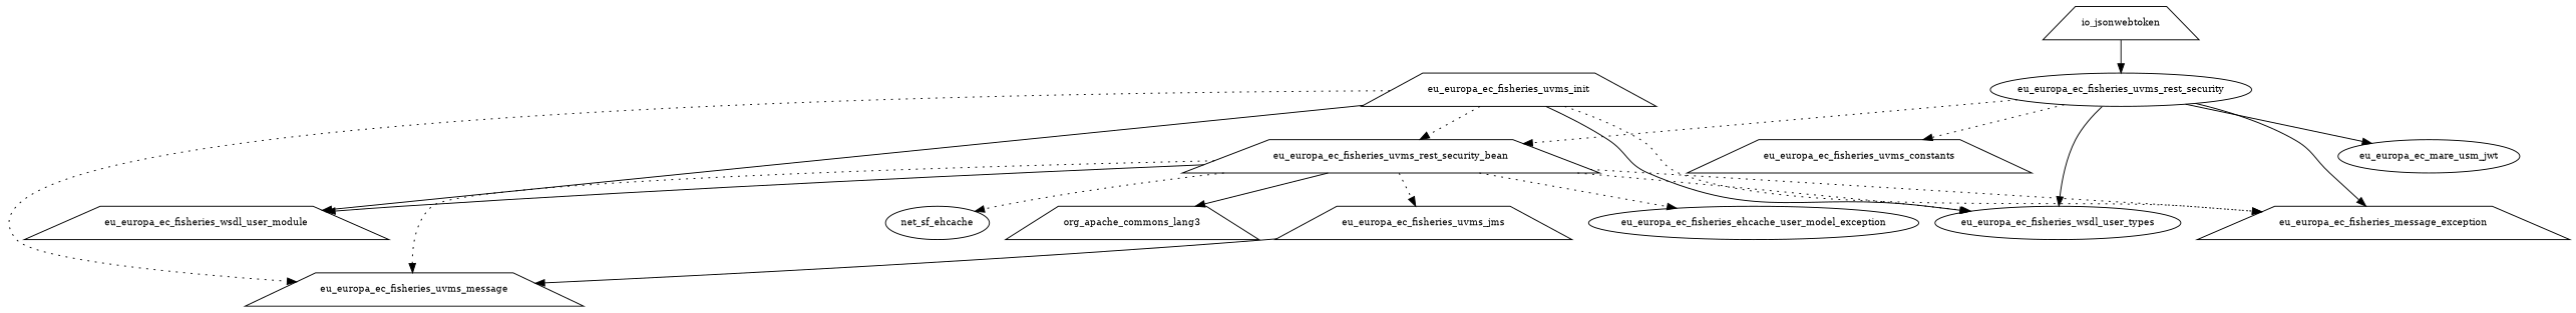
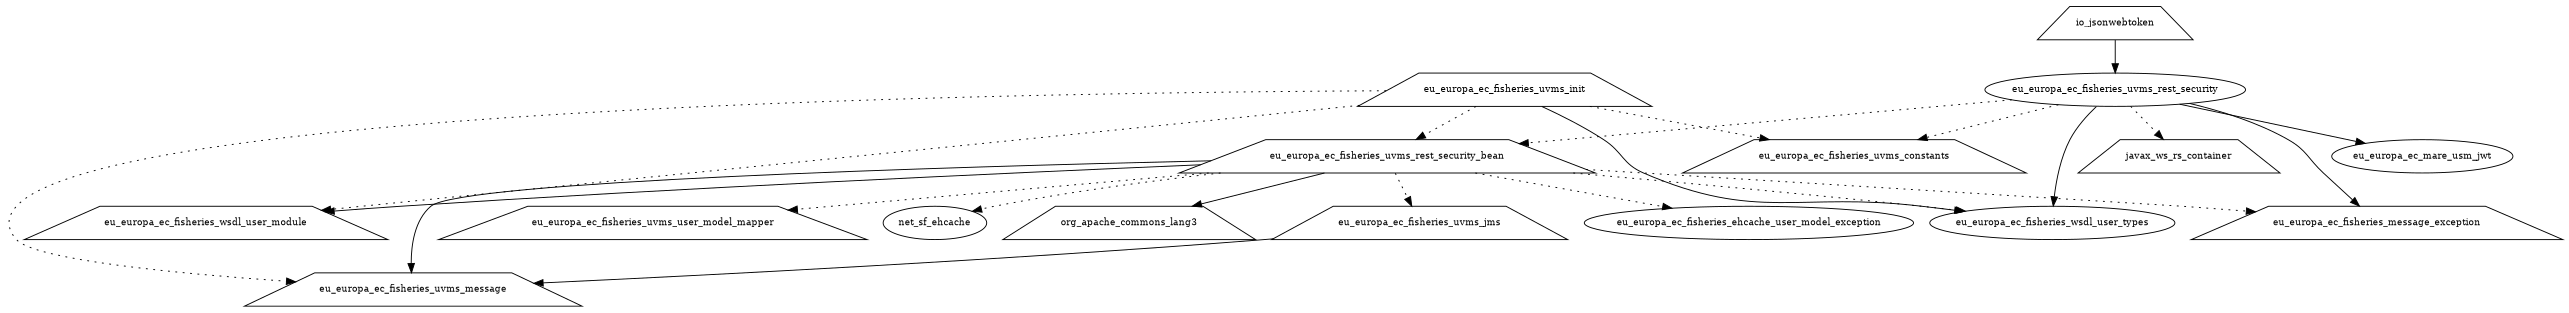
  digraph {
    node [fontsize=10.0 shape=trapezium]
    edge [style=dotted]
    n1 [label=eu_europa_ec_fisheries_message_exception]
    eu_europa_ec_fisheries_uvms_init
    eu_europa_ec_fisheries_uvms_message
    eu_europa_ec_fisheries_uvms_rest_security_bean
    eu_europa_ec_fisheries_wsdl_user_module
    eu_europa_ec_fisheries_wsdl_user_types [shape=ellipse]
    eu_europa_ec_fisheries_uvms_jms
    n8 [label=eu_europa_ec_fisheries_ehcache_user_model_exception shape=ellipse]
+   eu_europa_ec_fisheries_uvms_user_model_mapper
    net_sf_ehcache [shape=ellipse]
    org_apache_commons_lang3
    eu_europa_ec_fisheries_uvms_rest_security [shape=ellipse]
    eu_europa_ec_fisheries_uvms_constants
    eu_europa_ec_mare_usm_jwt [shape=ellipse]
+   javax_ws_rs_container
    io_jsonwebtoken
-   eu_europa_ec_fisheries_uvms_init -> n1
+   eu_europa_ec_fisheries_uvms_init -> eu_europa_ec_fisheries_uvms_constants
    eu_europa_ec_fisheries_uvms_init -> eu_europa_ec_fisheries_uvms_message
    eu_europa_ec_fisheries_uvms_init -> eu_europa_ec_fisheries_uvms_rest_security_bean
-   eu_europa_ec_fisheries_uvms_init -> eu_europa_ec_fisheries_wsdl_user_module [style=solid]
+   eu_europa_ec_fisheries_uvms_init -> eu_europa_ec_fisheries_wsdl_user_module
    eu_europa_ec_fisheries_uvms_init -> eu_europa_ec_fisheries_wsdl_user_types [style=solid]
    eu_europa_ec_fisheries_uvms_rest_security_bean -> n1
-   eu_europa_ec_fisheries_uvms_rest_security_bean -> eu_europa_ec_fisheries_uvms_message
+   eu_europa_ec_fisheries_uvms_rest_security_bean -> eu_europa_ec_fisheries_uvms_message [style=solid]
    eu_europa_ec_fisheries_uvms_rest_security_bean -> eu_europa_ec_fisheries_wsdl_user_module [style=solid]
    eu_europa_ec_fisheries_uvms_rest_security_bean -> eu_europa_ec_fisheries_wsdl_user_types
    eu_europa_ec_fisheries_uvms_rest_security_bean -> eu_europa_ec_fisheries_uvms_jms
    eu_europa_ec_fisheries_uvms_rest_security_bean -> n8
+   eu_europa_ec_fisheries_uvms_rest_security_bean -> eu_europa_ec_fisheries_uvms_user_model_mapper
    eu_europa_ec_fisheries_uvms_rest_security_bean -> net_sf_ehcache
    eu_europa_ec_fisheries_uvms_rest_security_bean -> org_apache_commons_lang3 [style=solid]
    eu_europa_ec_fisheries_uvms_jms -> eu_europa_ec_fisheries_uvms_message [style=solid]
    eu_europa_ec_fisheries_uvms_rest_security -> n1 [style=solid]
    eu_europa_ec_fisheries_uvms_rest_security -> eu_europa_ec_fisheries_uvms_rest_security_bean
    eu_europa_ec_fisheries_uvms_rest_security -> eu_europa_ec_fisheries_wsdl_user_types [style=solid]
    eu_europa_ec_fisheries_uvms_rest_security -> eu_europa_ec_fisheries_uvms_constants
    eu_europa_ec_fisheries_uvms_rest_security -> eu_europa_ec_mare_usm_jwt [style=solid]
+   eu_europa_ec_fisheries_uvms_rest_security -> javax_ws_rs_container
    io_jsonwebtoken -> eu_europa_ec_fisheries_uvms_rest_security [style=solid]
  }
